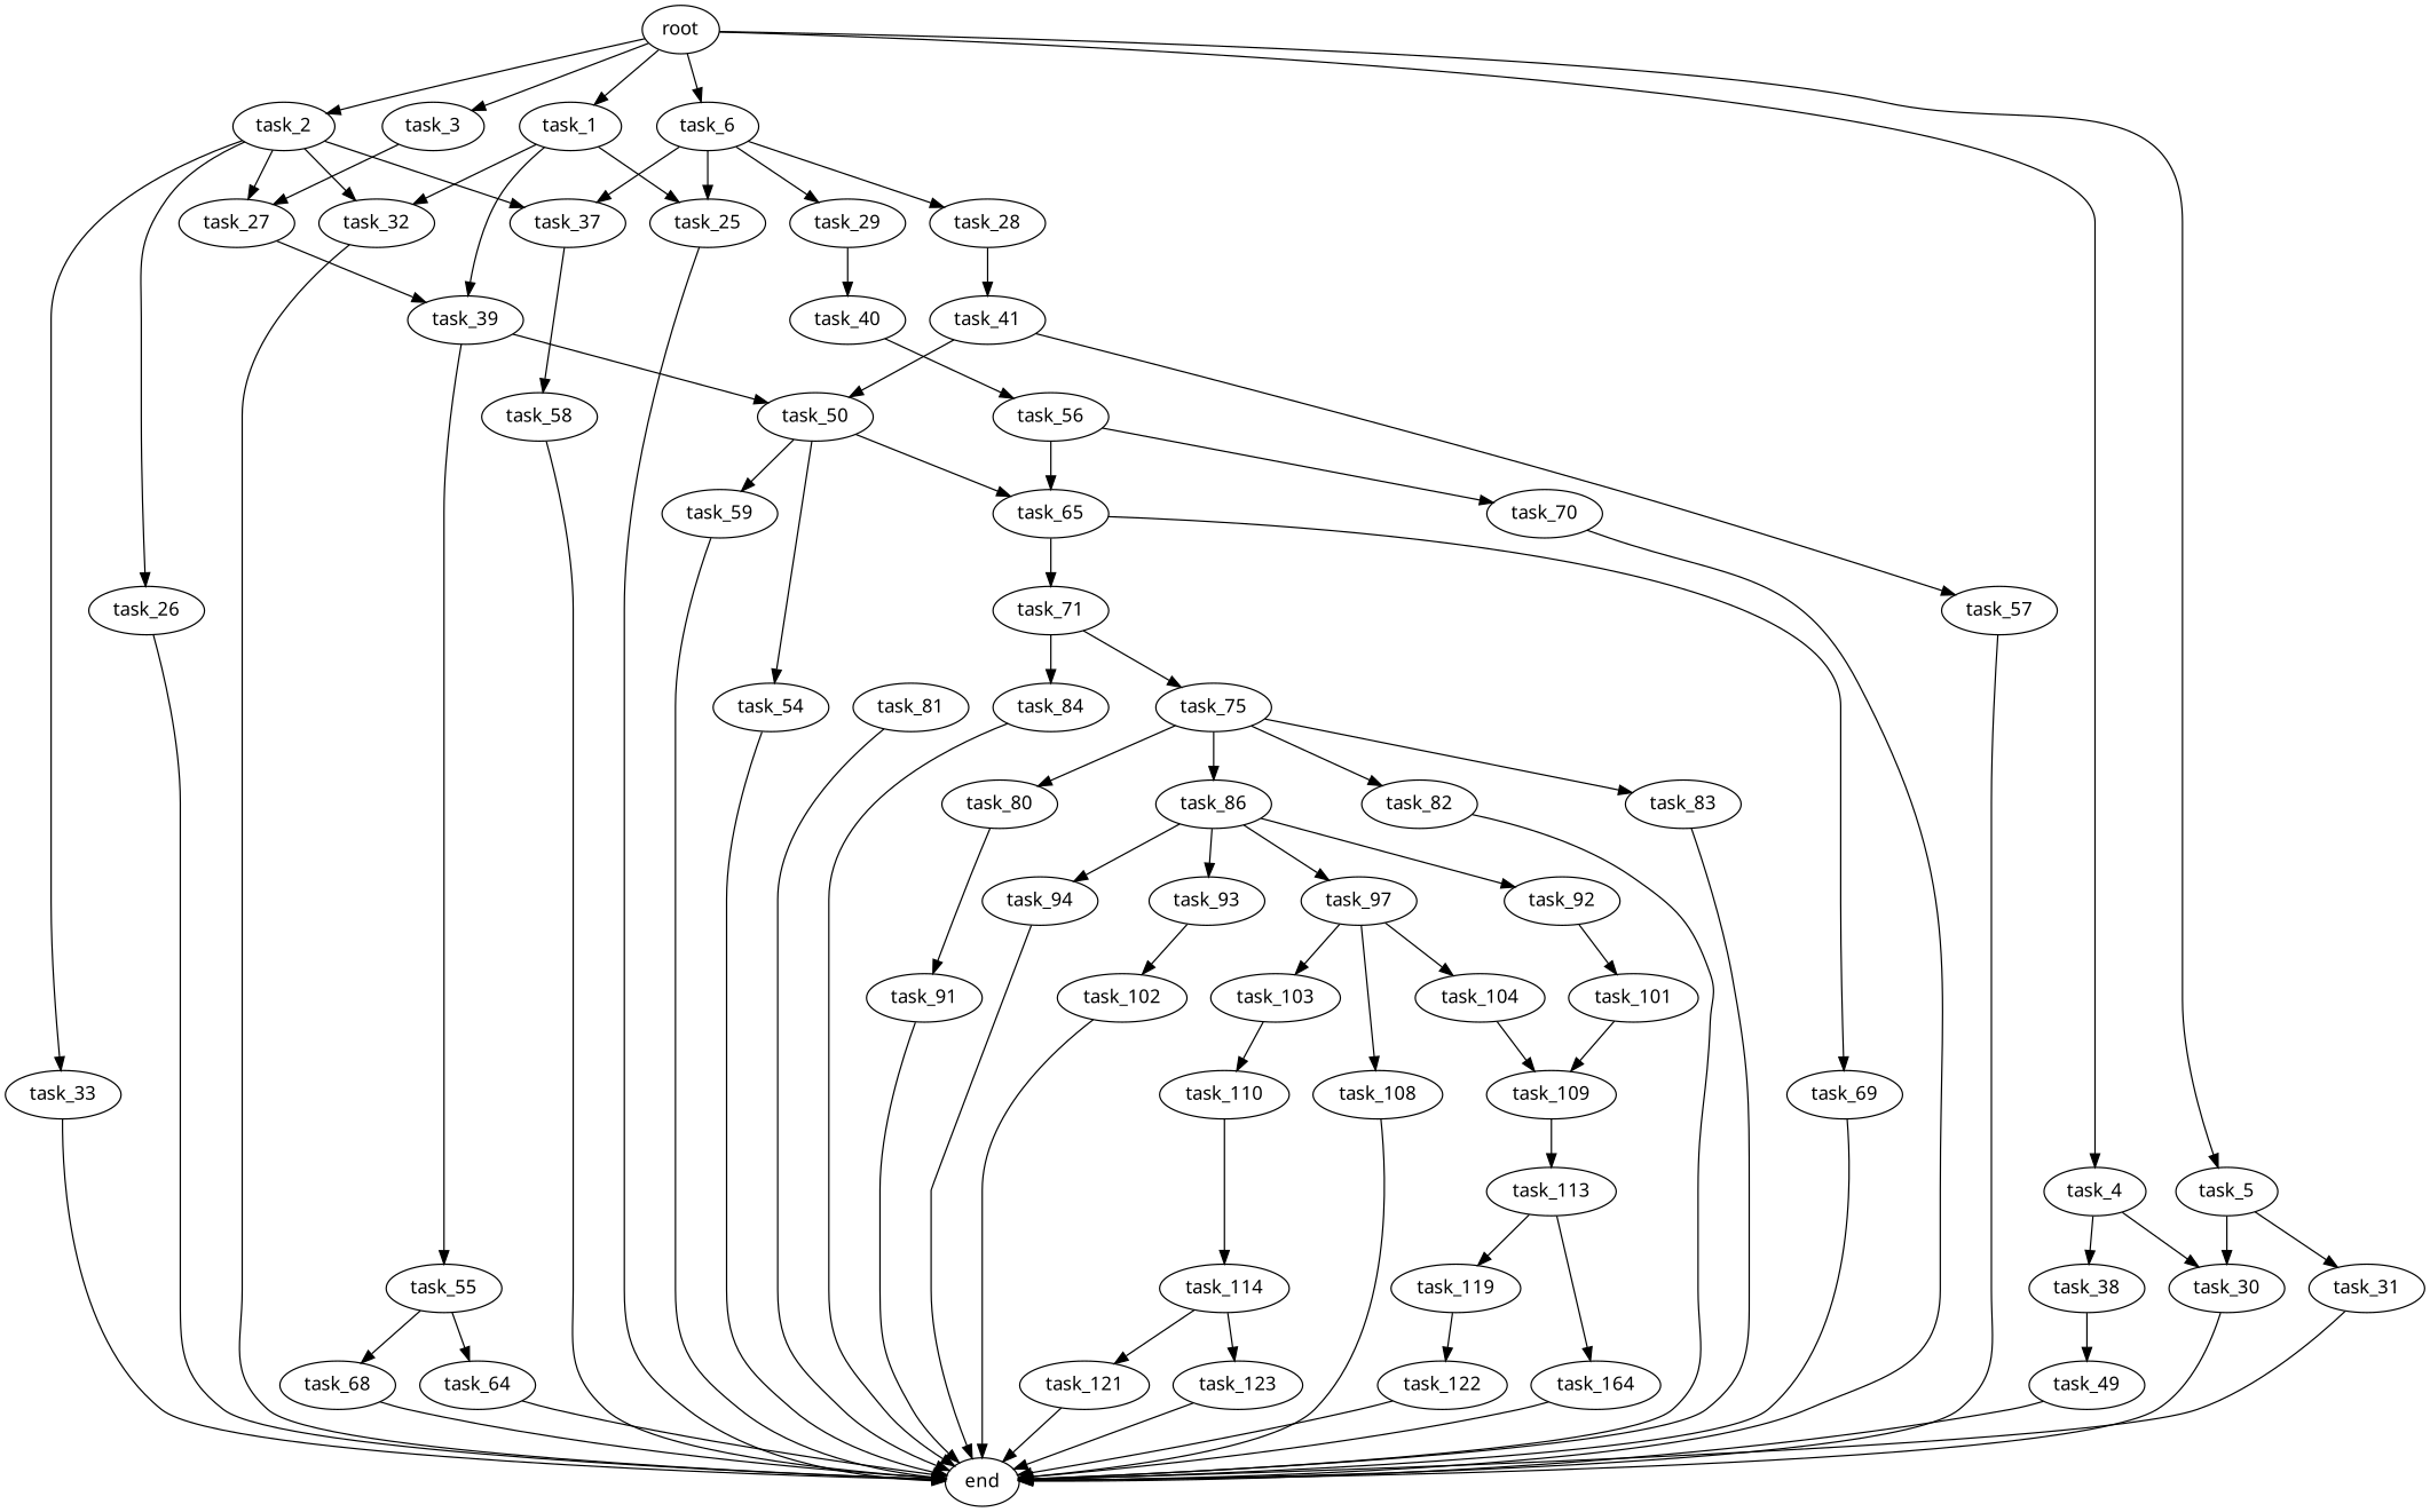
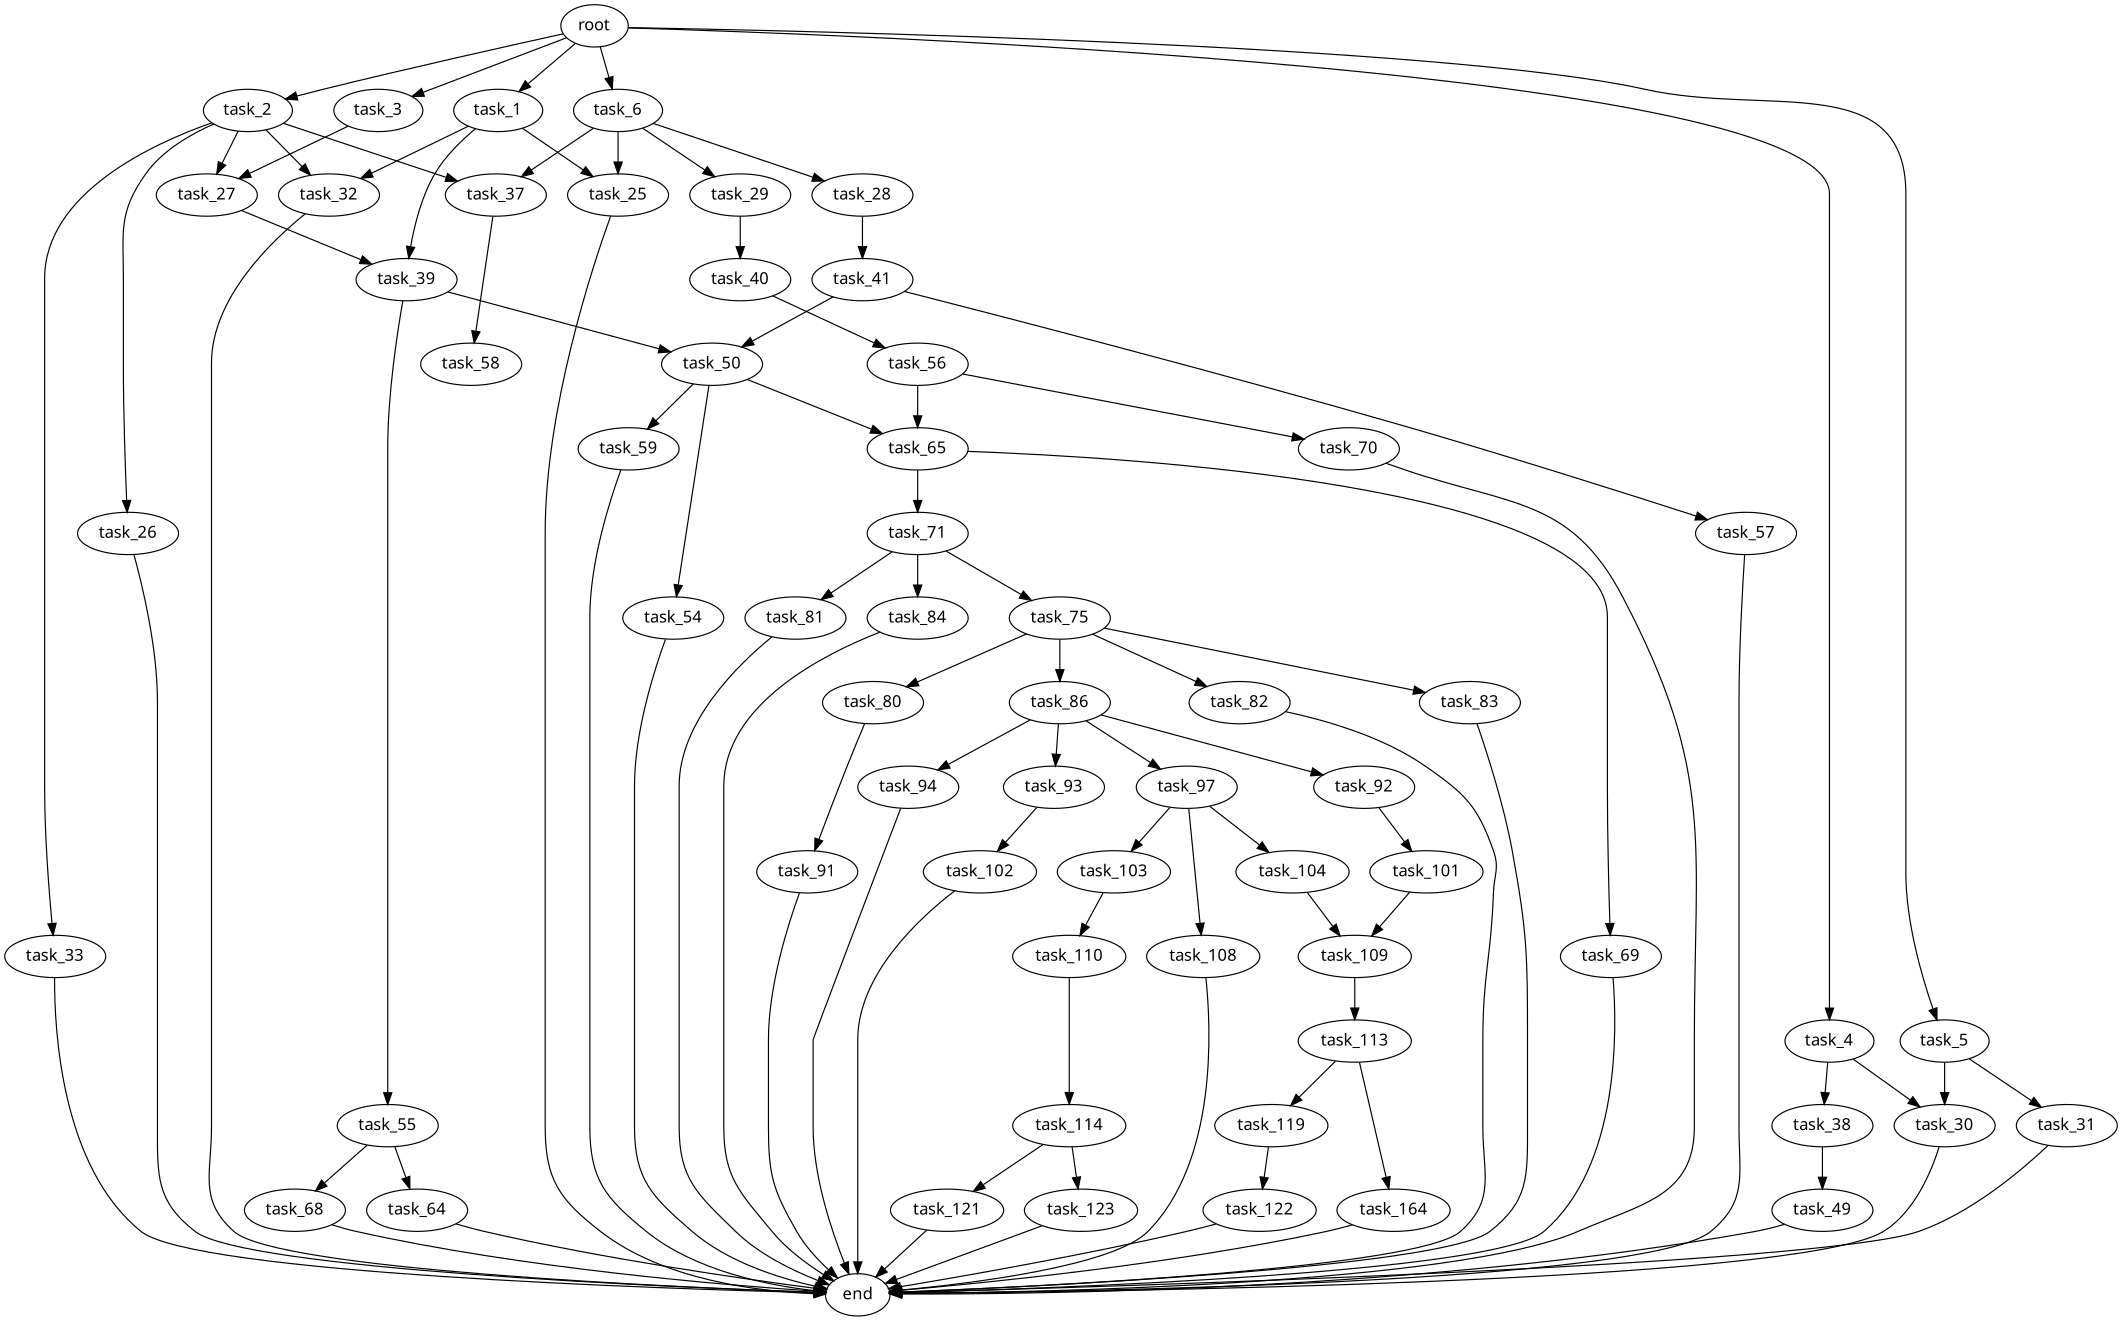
  digraph {
    fontname="Noto Sans"
    node [fontname="Noto Sans"]
    edge [fontname="Noto Sans"]
    root
    task_1
    task_2
    task_3
    task_4
    task_5
    task_6
    task_25
    task_32
    task_39
    task_26
    task_27
    task_33
    task_37
    task_30
    task_38
    task_31
    task_28
    task_29
    end
    task_50
    task_55
    task_58
    task_49
    task_41
    task_40
    task_57
    task_56
    task_54
    task_59
    task_65
    task_64
    task_68
    task_70
    task_69
    task_71
    task_75
    task_81
    task_84
    task_80
    task_82
    task_83
    task_86
    task_91
    task_92
    task_93
    task_94
    task_97
    task_101
    task_102
    task_103
    task_104
    task_108
    task_109
    task_110
    task_113
    task_114
    task_119
    n59 [label=task_164]
    task_121
    task_123
    task_122
    root -> task_1
    root -> task_2
    root -> task_3
    root -> task_4
    root -> task_5
    root -> task_6
    task_1 -> task_25
    task_1 -> task_32
    task_1 -> task_39
    task_2 -> task_32
    task_2 -> task_26
    task_2 -> task_27
    task_2 -> task_33
    task_2 -> task_37
    task_3 -> task_27
    task_4 -> task_30
    task_4 -> task_38
    task_5 -> task_30
    task_5 -> task_31
    task_6 -> task_25
    task_6 -> task_37
    task_6 -> task_28
    task_6 -> task_29
    task_25 -> end
    task_32 -> end
    task_39 -> task_50
    task_39 -> task_55
    task_26 -> end
    task_27 -> task_39
    task_33 -> end
    task_37 -> task_58
    task_30 -> end
    task_38 -> task_49
    task_31 -> end
    task_28 -> task_41
    task_29 -> task_40
    task_50 -> task_54
    task_50 -> task_59
    task_50 -> task_65
    task_55 -> task_64
    task_55 -> task_68
-   task_58 -> end
    task_49 -> end
    task_41 -> task_50
    task_41 -> task_57
    task_40 -> task_56
    task_57 -> end
    task_56 -> task_65
    task_56 -> task_70
    task_54 -> end
    task_59 -> end
    task_65 -> task_69
    task_65 -> task_71
    task_64 -> end
    task_68 -> end
    task_70 -> end
    task_69 -> end
    task_71 -> task_75
+   task_71 -> task_81
    task_71 -> task_84
    task_75 -> task_80
    task_75 -> task_82
    task_75 -> task_83
    task_75 -> task_86
    task_81 -> end
    task_84 -> end
    task_80 -> task_91
    task_82 -> end
    task_83 -> end
    task_86 -> task_92
    task_86 -> task_93
    task_86 -> task_94
    task_86 -> task_97
    task_91 -> end
    task_92 -> task_101
    task_93 -> task_102
    task_94 -> end
    task_97 -> task_103
    task_97 -> task_104
    task_97 -> task_108
    task_101 -> task_109
    task_102 -> end
    task_103 -> task_110
    task_104 -> task_109
    task_108 -> end
    task_109 -> task_113
    task_110 -> task_114
    task_113 -> task_119
    task_113 -> n59
    task_114 -> task_121
    task_114 -> task_123
    task_119 -> task_122
    n59 -> end
    task_121 -> end
    task_123 -> end
    task_122 -> end
  }
